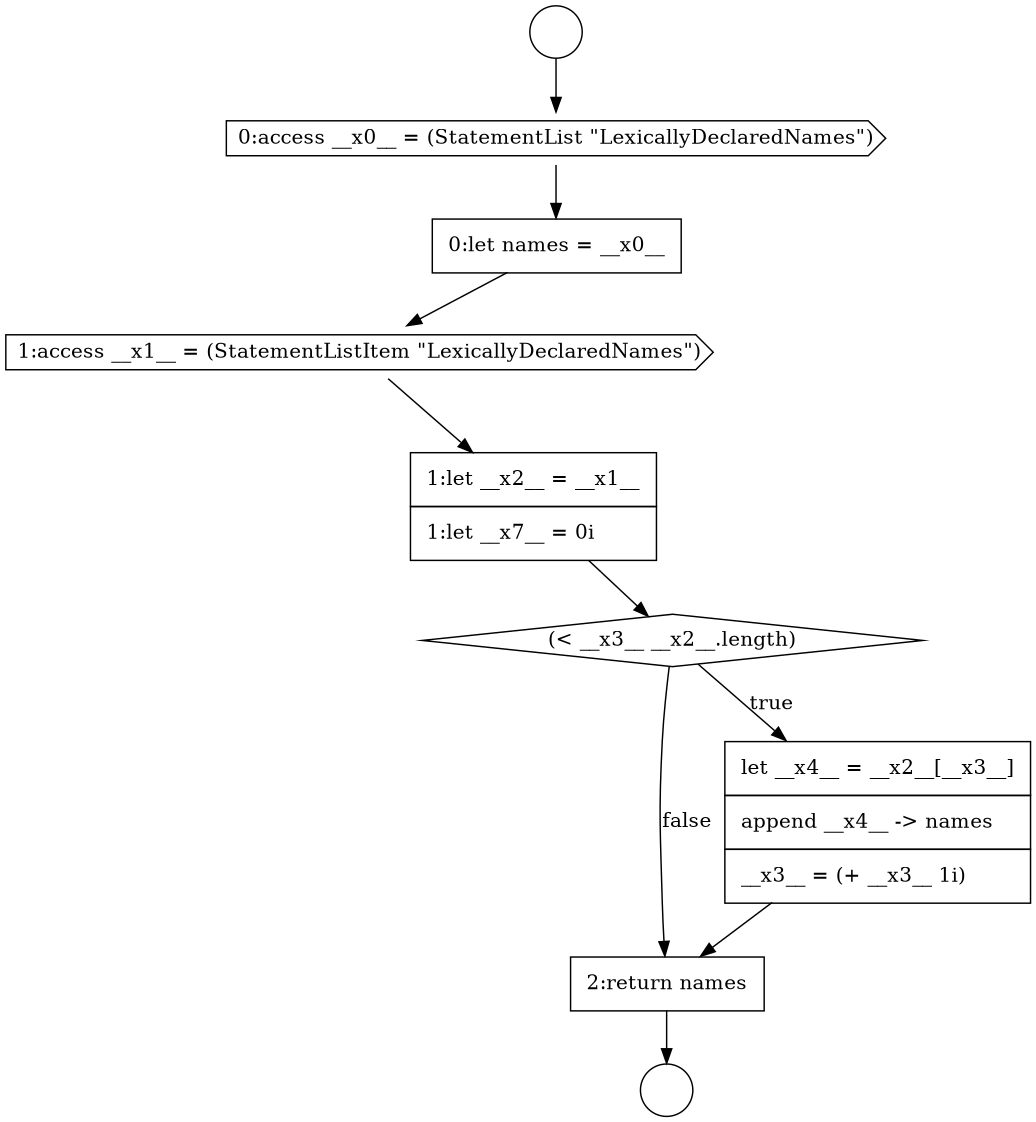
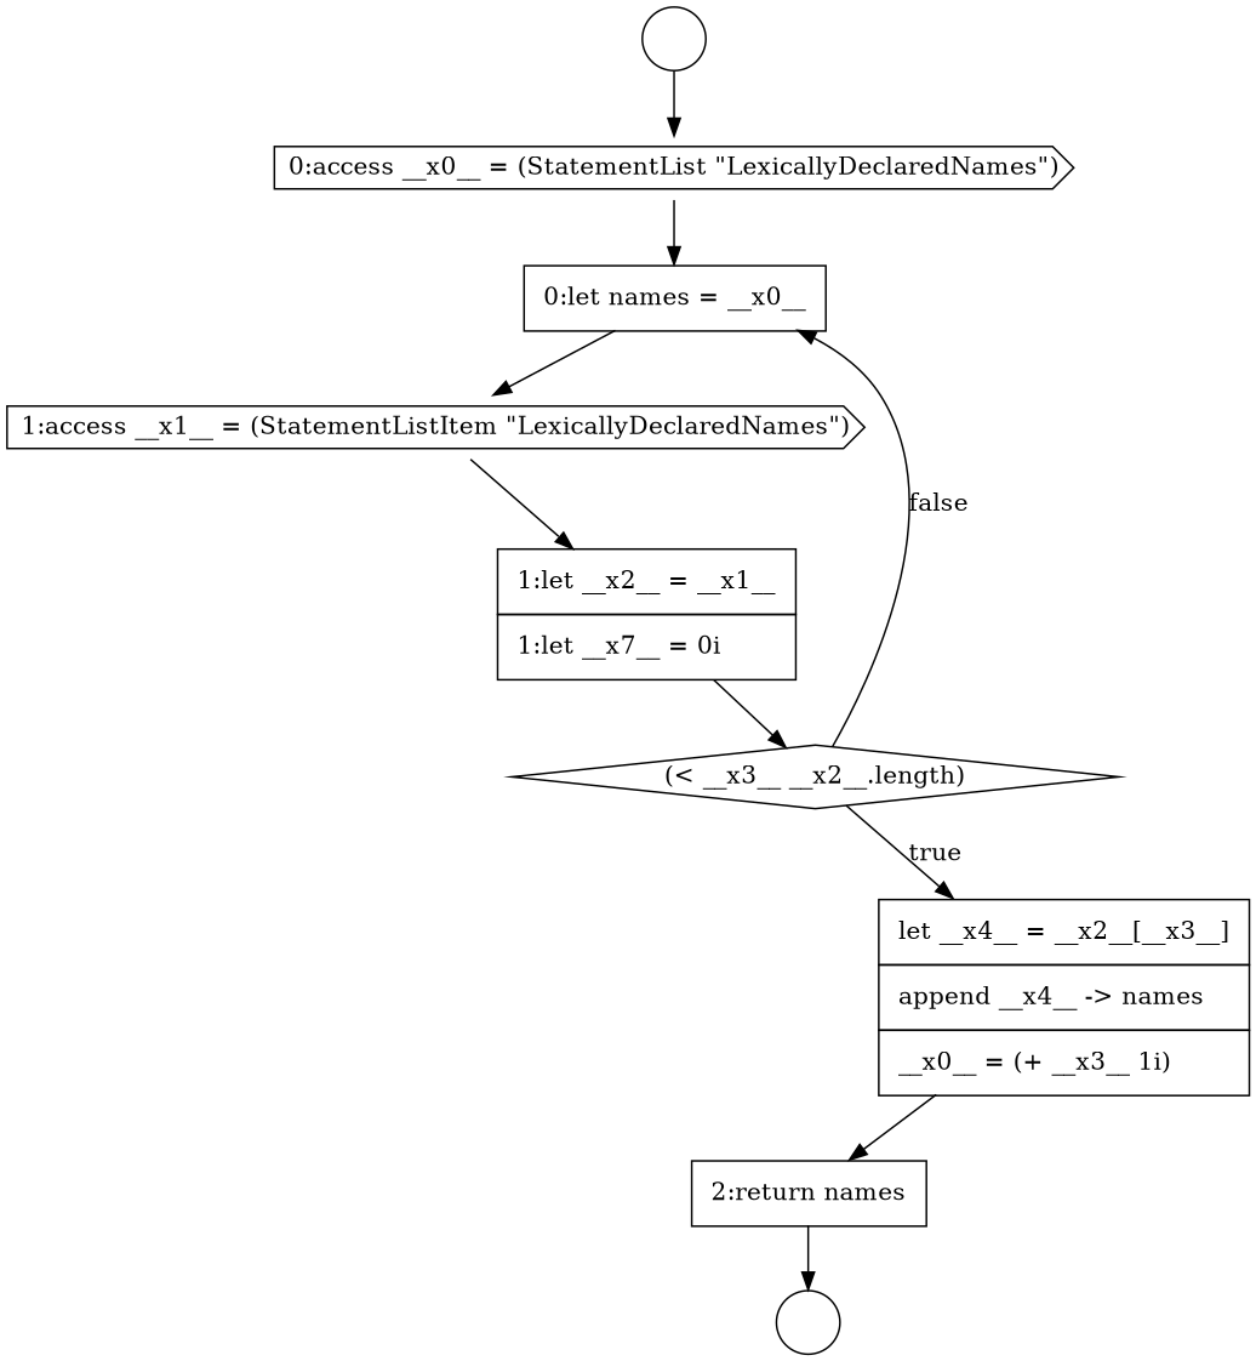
  digraph {
    node [color=black fillcolor=white shape=none style=filled]
    edge [color=black]
    n1 [label=<<font color="black">     <table border="0" cellborder="1" cellspacing="0" cellpadding="10">       <tr><td align="left">0:let names = __x0__</td></tr>     </table>   </font>> margin=0]
    n2 [label=<<font color="black">1:access __x1__ = (StatementListItem &quot;LexicallyDeclaredNames&quot;)</font>> shape=cds]
    n3 [label=<<font color="black">     <table border="0" cellborder="1" cellspacing="0" cellpadding="10">       <tr><td align="left">1:let __x2__ = __x1__</td></tr>       <tr><td align="left">1:let __x7__ = 0i</td></tr>     </table>   </font>> margin=0]
    n4 [label=<<font color="black">(&lt; __x3__ __x2__.length)</font>> shape=diamond]
    n5 [label=<<font color="black">     <table border="0" cellborder="1" cellspacing="0" cellpadding="10">       <tr><td align="left">2:return names</td></tr>     </table>   </font>> margin=0]
-   n6 [label=<<font color="black">     <table border="0" cellborder="1" cellspacing="0" cellpadding="10">       <tr><td align="left">let __x4__ = __x2__[__x3__]</td></tr>       <tr><td align="left">append __x4__ -&gt; names</td></tr>       <tr><td align="left">__x3__ = (+ __x3__ 1i)</td></tr>     </table>   </font>> margin=0]
+   n6 [label=<<font color="black">     <table border="0" cellborder="1" cellspacing="0" cellpadding="10">       <tr><td align="left">let __x4__ = __x2__[__x3__]</td></tr>       <tr><td align="left">append __x4__ -&gt; names</td></tr>       <tr><td align="left">__x0__ = (+ __x3__ 1i)</td></tr>     </table>   </font>> margin=0]
    n7 [label=" " shape=circle]
    n8 [label=" " shape=circle]
    n9 [label=<<font color="black">0:access __x0__ = (StatementList &quot;LexicallyDeclaredNames&quot;)</font>> shape=cds]
    n1 -> n2
    n2 -> n3
    n3 -> n4
-   n4 -> n5 [label=<<font color="black">false</font>>]
+   n4 -> n1 [label=<<font color="black">false</font>>]
    n4 -> n6 [label=<<font color="black">true</font>>]
    n5 -> n7
    n6 -> n5
    n8 -> n9
    n9 -> n1
  }
